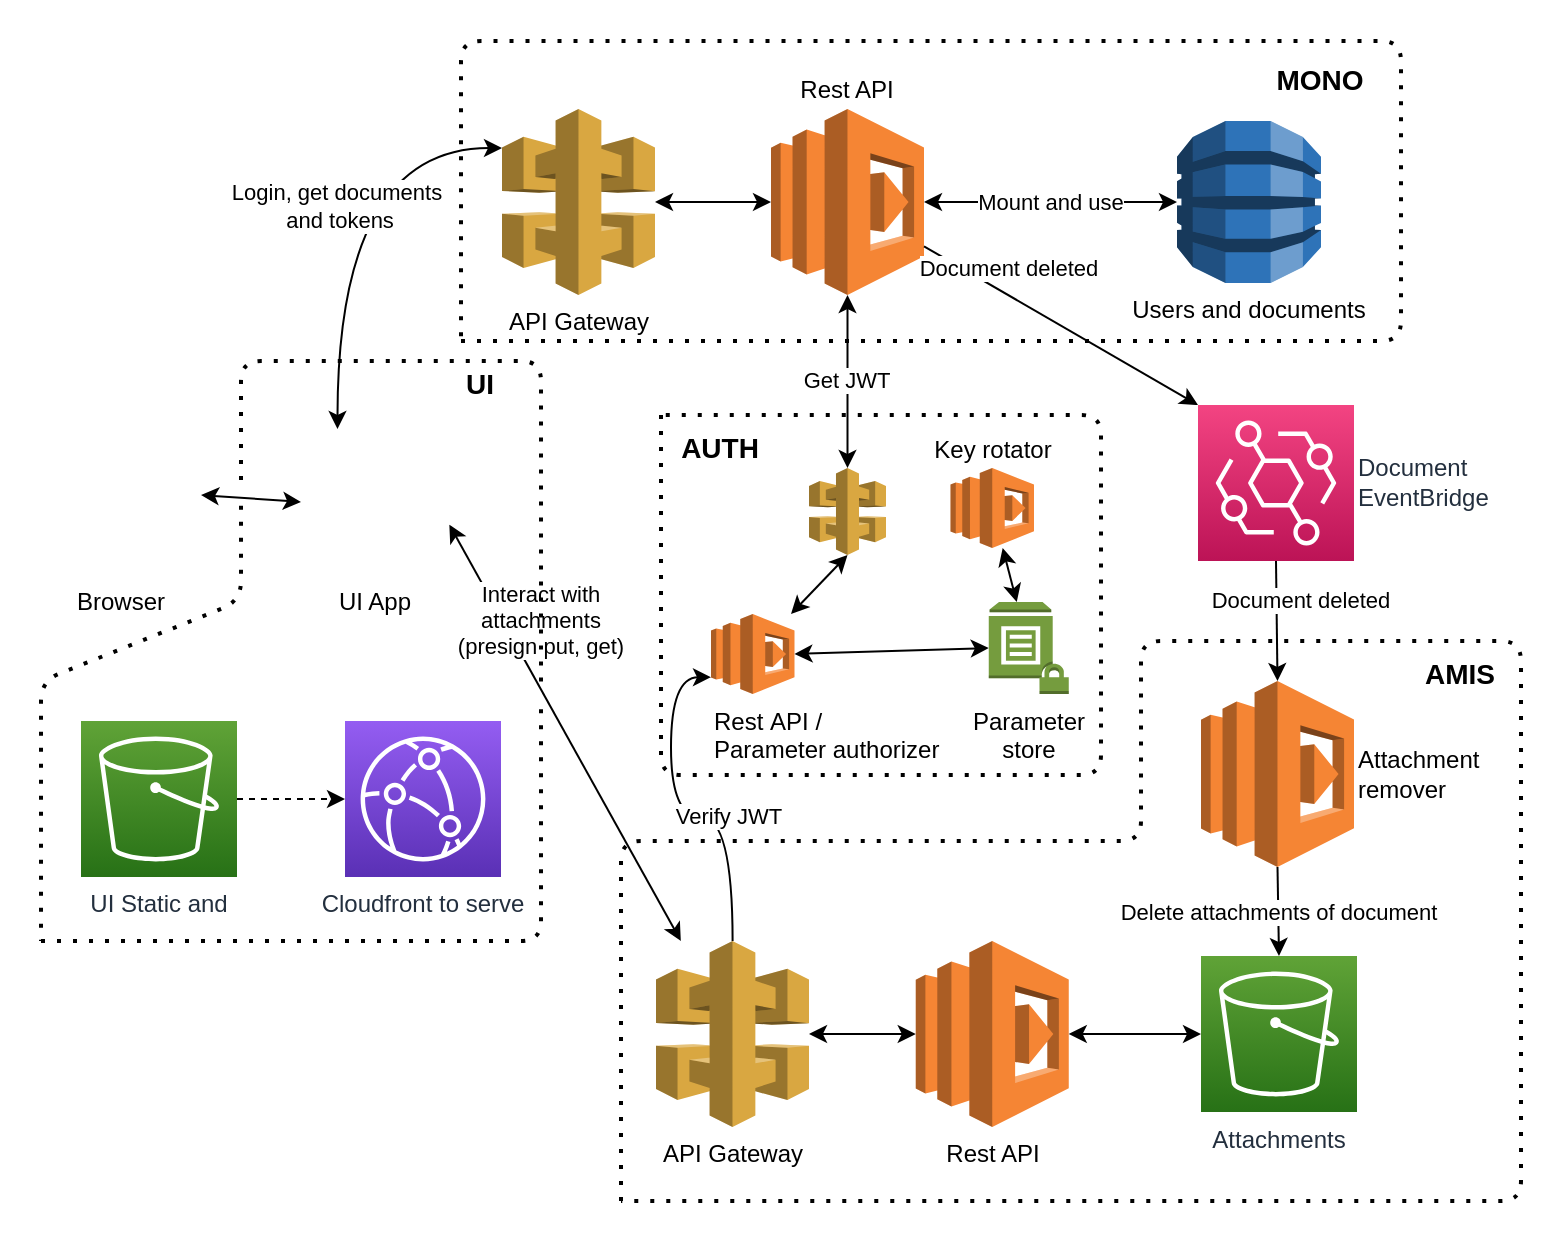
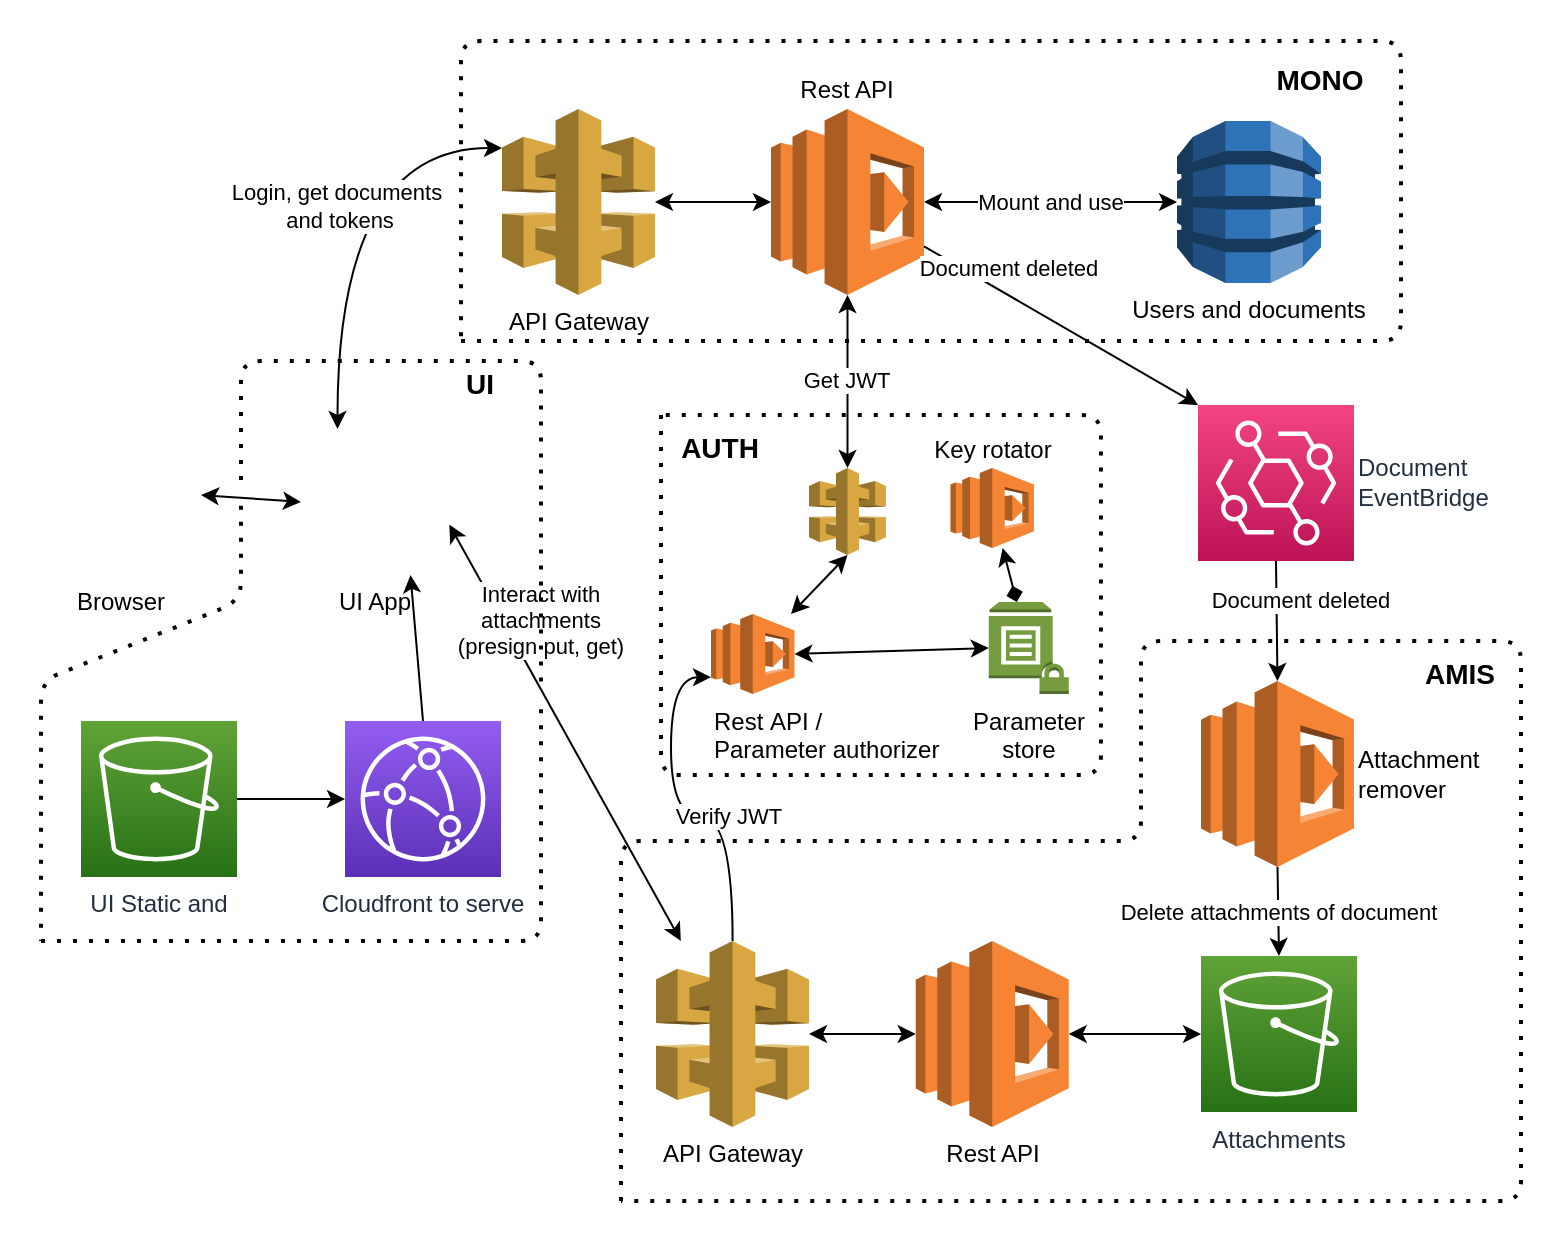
  <mxCell id="0" />
  <mxCell id="1" parent="0" />
  <mxCell id="2" value="Mount and use" style="edgeStyle=none;rounded=0;orthogonalLoop=1;jettySize=auto;html=1;startArrow=classic;startFill=1;exitX=1;exitY=0.5;exitDx=0;exitDy=0;exitPerimeter=0;entryX=0;entryY=0.5;entryDx=0;entryDy=0;entryPerimeter=0;" parent="1" source="4" target="9" edge="1"><mxGeometry relative="1" as="geometry"><mxPoint x="560" y="231.5" as="targetPoint" /></mxGeometry></mxCell>
  <mxCell id="3" value="Get JWT" style="rounded=0;orthogonalLoop=1;jettySize=auto;html=1;startArrow=classic;startFill=1;" parent="1" source="4" target="25" edge="1"><mxGeometry relative="1" as="geometry" /></mxCell>
  <mxCell id="4" value="Rest API" style="outlineConnect=0;dashed=0;verticalLabelPosition=top;verticalAlign=bottom;align=center;html=1;shape=mxgraph.aws3.lambda;fillColor=#F58534;gradientColor=none;labelPosition=center;" parent="1" vertex="1"><mxGeometry x="385" y="54" width="76.5" height="93" as="geometry" /></mxCell>
  <mxCell id="5" style="rounded=0;orthogonalLoop=1;jettySize=auto;html=1;entryX=0;entryY=0.5;entryDx=0;entryDy=0;entryPerimeter=0;startArrow=classic;startFill=1;" parent="1" source="7" target="4" edge="1"><mxGeometry relative="1" as="geometry" /></mxCell>
  <mxCell id="6" style="edgeStyle=none;rounded=0;orthogonalLoop=1;jettySize=auto;html=1;entryX=1;entryY=0.5;entryDx=0;entryDy=0;startArrow=classic;startFill=1;exitX=0;exitY=0.5;exitDx=0;exitDy=0;" parent="1" source="13" target="12" edge="1"><mxGeometry relative="1" as="geometry" /></mxCell>
  <mxCell id="7" value="API Gateway" style="outlineConnect=0;dashed=0;verticalLabelPosition=bottom;verticalAlign=top;align=center;html=1;shape=mxgraph.aws3.api_gateway;fillColor=#D9A741;gradientColor=none;" parent="1" vertex="1"><mxGeometry x="250.5" y="54" width="76.5" height="93" as="geometry" /></mxCell>
  <mxCell id="8" value="Attachments" style="points=[[0,0,0],[0.25,0,0],[0.5,0,0],[0.75,0,0],[1,0,0],[0,1,0],[0.25,1,0],[0.5,1,0],[0.75,1,0],[1,1,0],[0,0.25,0],[0,0.5,0],[0,0.75,0],[1,0.25,0],[1,0.5,0],[1,0.75,0]];outlineConnect=0;fontColor=#232F3E;gradientColor=#60A337;gradientDirection=north;fillColor=#277116;strokeColor=#ffffff;dashed=0;verticalLabelPosition=bottom;verticalAlign=top;align=center;html=1;fontSize=12;fontStyle=0;aspect=fixed;shape=mxgraph.aws4.resourceIcon;resIcon=mxgraph.aws4.s3;" parent="1" vertex="1"><mxGeometry x="600" y="477.5" width="78" height="78" as="geometry" /></mxCell>
  <mxCell id="9" value="Users and documents" style="outlineConnect=0;dashed=0;verticalLabelPosition=bottom;verticalAlign=top;align=center;html=1;shape=mxgraph.aws3.dynamo_db;fillColor=#2E73B8;gradientColor=none;" parent="1" vertex="1"><mxGeometry x="588" y="60" width="72" height="81" as="geometry" /></mxCell>
  <mxCell id="10" value="Cloudfront to serve" style="points=[[0,0,0],[0.25,0,0],[0.5,0,0],[0.75,0,0],[1,0,0],[0,1,0],[0.25,1,0],[0.5,1,0],[0.75,1,0],[1,1,0],[0,0.25,0],[0,0.5,0],[0,0.75,0],[1,0.25,0],[1,0.5,0],[1,0.75,0]];outlineConnect=0;fontColor=#232F3E;gradientColor=#945DF2;gradientDirection=north;fillColor=#5A30B5;strokeColor=#ffffff;dashed=0;verticalLabelPosition=bottom;verticalAlign=top;align=center;html=1;fontSize=12;fontStyle=0;aspect=fixed;shape=mxgraph.aws4.resourceIcon;resIcon=mxgraph.aws4.cloudfront;" parent="1" vertex="1"><mxGeometry x="172" y="360" width="78" height="78" as="geometry" /></mxCell>
  <mxCell id="11" value="UI Static and" style="points=[[0,0,0],[0.25,0,0],[0.5,0,0],[0.75,0,0],[1,0,0],[0,1,0],[0.25,1,0],[0.5,1,0],[0.75,1,0],[1,1,0],[0,0.25,0],[0,0.5,0],[0,0.75,0],[1,0.25,0],[1,0.5,0],[1,0.75,0]];outlineConnect=0;fontColor=#232F3E;gradientColor=#60A337;gradientDirection=north;fillColor=#277116;strokeColor=#ffffff;dashed=0;verticalLabelPosition=bottom;verticalAlign=top;align=center;html=1;fontSize=12;fontStyle=0;aspect=fixed;shape=mxgraph.aws4.resourceIcon;resIcon=mxgraph.aws4.s3;" parent="1" vertex="1"><mxGeometry x="40" y="360" width="78" height="78" as="geometry" /></mxCell>
  <mxCell id="12" value="Browser" style="shape=image;html=1;verticalAlign=top;verticalLabelPosition=bottom;labelBackgroundColor=#ffffff;imageAspect=0;aspect=fixed;image=https://cdn1.iconfinder.com/data/icons/all_google_icons_symbols_by_carlosjj-du/128/chromium.png;align=center;" parent="1" vertex="1"><mxGeometry x="20" y="207" width="80" height="80" as="geometry" /></mxCell>
  <mxCell id="13" value="UI App" style="shape=image;html=1;verticalAlign=top;verticalLabelPosition=bottom;labelBackgroundColor=#ffffff;imageAspect=0;aspect=fixed;image=https://cdn4.iconfinder.com/data/icons/logos-and-brands/512/367_Vuejs_logo-128.png;align=center;" parent="1" vertex="1"><mxGeometry x="150" y="214" width="73" height="73" as="geometry" /></mxCell>
  <mxCell id="14" value="Login, get documents&lt;br&gt;&amp;nbsp;and&amp;nbsp;tokens" style="rounded=0;orthogonalLoop=1;jettySize=auto;html=1;edgeStyle=orthogonalEdgeStyle;curved=1;exitX=0.25;exitY=0;exitDx=0;exitDy=0;entryX=0;entryY=0.21;entryDx=0;entryDy=0;entryPerimeter=0;startArrow=classic;startFill=1;" parent="1" source="13" target="7" edge="1"><mxGeometry relative="1" as="geometry"><mxPoint x="130" y="166.08" as="sourcePoint" /><mxPoint x="188.5" y="166.08" as="targetPoint" /></mxGeometry></mxCell>
- <mxCell id="16" style="rounded=0;orthogonalLoop=1;jettySize=auto;html=1;entryX=0;entryY=0.5;entryDx=0;entryDy=0;exitX=1;exitY=0.5;exitDx=0;exitDy=0;exitPerimeter=0;entryPerimeter=0;dashed=1;" parent="1" source="11" target="10" edge="1"><mxGeometry relative="1" as="geometry"><mxPoint x="221" y="370" as="sourcePoint" /><mxPoint x="194.75" y="293.5" as="targetPoint" /></mxGeometry></mxCell>
+ <mxCell id="15" style="rounded=0;orthogonalLoop=1;jettySize=auto;html=1;entryX=0.75;entryY=1;entryDx=0;entryDy=0;exitX=0.5;exitY=0;exitDx=0;exitDy=0;exitPerimeter=0;" parent="1" source="10" target="13" edge="1"><mxGeometry relative="1" as="geometry"><mxPoint x="250" y="310" as="sourcePoint" /><mxPoint x="308.5" y="310" as="targetPoint" /></mxGeometry></mxCell>
+ <mxCell id="16" style="rounded=0;orthogonalLoop=1;jettySize=auto;html=1;entryX=0;entryY=0.5;entryDx=0;entryDy=0;exitX=1;exitY=0.5;exitDx=0;exitDy=0;exitPerimeter=0;entryPerimeter=0;" parent="1" source="11" target="10" edge="1"><mxGeometry relative="1" as="geometry"><mxPoint x="221" y="370" as="sourcePoint" /><mxPoint x="194.75" y="293.5" as="targetPoint" /></mxGeometry></mxCell>
  <mxCell id="17" value="API Gateway" style="outlineConnect=0;dashed=0;verticalLabelPosition=bottom;verticalAlign=top;align=center;html=1;shape=mxgraph.aws3.api_gateway;fillColor=#D9A741;gradientColor=none;" parent="1" vertex="1"><mxGeometry x="327.5" y="470" width="76.5" height="93" as="geometry" /></mxCell>
  <mxCell id="18" value="Rest API" style="outlineConnect=0;dashed=0;verticalLabelPosition=bottom;verticalAlign=top;align=center;html=1;shape=mxgraph.aws3.lambda;fillColor=#F58534;gradientColor=none;labelPosition=center;" parent="1" vertex="1"><mxGeometry x="457.38" y="470" width="76.5" height="93" as="geometry" /></mxCell>
  <mxCell id="19" value="&lt;div&gt;&lt;span&gt;Rest&amp;nbsp;&lt;/span&gt;&lt;span&gt;API /&amp;nbsp;&lt;/span&gt;&lt;/div&gt;&lt;div&gt;&lt;span&gt;Parameter authorizer&lt;/span&gt;&lt;/div&gt;" style="outlineConnect=0;dashed=0;verticalLabelPosition=bottom;verticalAlign=top;align=left;html=1;shape=mxgraph.aws3.lambda;fillColor=#F58534;gradientColor=none;labelPosition=center;" parent="1" vertex="1"><mxGeometry x="355" y="306.5" width="41.75" height="40" as="geometry" /></mxCell>
  <mxCell id="20" value="Attachment&lt;br&gt;remover" style="outlineConnect=0;dashed=0;verticalLabelPosition=middle;verticalAlign=middle;align=left;html=1;shape=mxgraph.aws3.lambda;fillColor=#F58534;gradientColor=none;labelPosition=right;" parent="1" vertex="1"><mxGeometry x="600" y="340" width="76.5" height="93" as="geometry" /></mxCell>
  <mxCell id="21" value="Interact with &lt;br&gt;attachments&lt;br&gt;(presign put, get)" style="rounded=0;orthogonalLoop=1;jettySize=auto;html=1;startArrow=classic;startFill=1;exitX=1.016;exitY=0.655;exitDx=0;exitDy=0;exitPerimeter=0;" parent="1" source="13" target="17" edge="1"><mxGeometry x="-0.459" y="17" relative="1" as="geometry"><mxPoint x="433.25" y="223" as="sourcePoint" /><mxPoint x="433.25" y="270" as="targetPoint" /><mxPoint y="1" as="offset" /></mxGeometry></mxCell>
  <mxCell id="22" value="Verify JWT" style="rounded=0;orthogonalLoop=1;jettySize=auto;html=1;startArrow=classic;startFill=1;exitX=0;exitY=0.79;exitDx=0;exitDy=0;exitPerimeter=0;edgeStyle=orthogonalEdgeStyle;curved=1;endArrow=none;endFill=0;" parent="1" source="19" target="17" edge="1"><mxGeometry x="0.3" relative="1" as="geometry"><mxPoint x="214.168" y="268.315" as="sourcePoint" /><mxPoint x="321.518" y="410" as="targetPoint" /><mxPoint as="offset" /></mxGeometry></mxCell>
  <mxCell id="23" style="rounded=0;orthogonalLoop=1;jettySize=auto;html=1;entryX=0;entryY=0.5;entryDx=0;entryDy=0;entryPerimeter=0;startArrow=classic;startFill=1;" parent="1" source="17" target="18" edge="1"><mxGeometry relative="1" as="geometry"><mxPoint x="336.5" y="176.5" as="sourcePoint" /><mxPoint x="395" y="176.5" as="targetPoint" /></mxGeometry></mxCell>
  <mxCell id="24" style="rounded=0;orthogonalLoop=1;jettySize=auto;html=1;entryX=0;entryY=0.5;entryDx=0;entryDy=0;entryPerimeter=0;startArrow=classic;startFill=1;exitX=1;exitY=0.5;exitDx=0;exitDy=0;exitPerimeter=0;" parent="1" source="18" target="8" edge="1"><mxGeometry relative="1" as="geometry"><mxPoint x="540" y="462" as="sourcePoint" /><mxPoint x="610" y="473.97" as="targetPoint" /></mxGeometry></mxCell>
  <mxCell id="25" value="" style="outlineConnect=0;dashed=0;verticalLabelPosition=bottom;verticalAlign=top;align=center;html=1;shape=mxgraph.aws3.api_gateway;fillColor=#D9A741;gradientColor=none;" parent="1" vertex="1"><mxGeometry x="404" y="233.5" width="38.5" height="43.5" as="geometry" /></mxCell>
  <mxCell id="26" style="rounded=0;orthogonalLoop=1;jettySize=auto;html=1;startArrow=classic;startFill=1;exitX=0.5;exitY=1;exitDx=0;exitDy=0;exitPerimeter=0;" parent="1" source="25" target="19" edge="1"><mxGeometry relative="1" as="geometry"><mxPoint x="336.5" y="144.012" as="sourcePoint" /><mxPoint x="395" y="129.5" as="targetPoint" /></mxGeometry></mxCell>
  <mxCell id="27" value="Document deleted" style="rounded=0;orthogonalLoop=1;jettySize=auto;html=1;startArrow=classic;startFill=1;endArrow=none;endFill=0;exitX=0;exitY=0;exitDx=0;exitDy=0;exitPerimeter=0;" parent="1" target="4" edge="1" source="33"><mxGeometry x="0.462" y="-12" relative="1" as="geometry"><mxPoint x="580" y="210" as="sourcePoint" /><mxPoint x="510" y="207" as="targetPoint" /><mxPoint y="1" as="offset" /></mxGeometry></mxCell>
  <mxCell id="28" value="Document deleted" style="rounded=0;orthogonalLoop=1;jettySize=auto;html=1;startArrow=classic;startFill=1;endArrow=none;endFill=0;exitX=0.5;exitY=0;exitDx=0;exitDy=0;exitPerimeter=0;entryX=0.5;entryY=1;entryDx=0;entryDy=0;entryPerimeter=0;" parent="1" source="20" edge="1" target="33"><mxGeometry x="0.328" y="-12" relative="1" as="geometry"><mxPoint x="594.5" y="262.256" as="sourcePoint" /><mxPoint x="619" y="258" as="targetPoint" /><mxPoint as="offset" /></mxGeometry></mxCell>
  <mxCell id="29" value="Delete attachments of document" style="rounded=0;orthogonalLoop=1;jettySize=auto;html=1;startArrow=classic;startFill=1;endArrow=none;endFill=0;exitX=0.5;exitY=0;exitDx=0;exitDy=0;exitPerimeter=0;entryX=0.5;entryY=1;entryDx=0;entryDy=0;entryPerimeter=0;" parent="1" source="8" target="20" edge="1"><mxGeometry relative="1" as="geometry"><mxPoint x="629.75" y="310" as="sourcePoint" /><mxPoint x="629" y="268" as="targetPoint" /></mxGeometry></mxCell>
  <mxCell id="30" value="Key rotator" style="outlineConnect=0;dashed=0;verticalLabelPosition=top;verticalAlign=bottom;align=center;html=1;shape=mxgraph.aws3.lambda;fillColor=#F58534;gradientColor=none;labelPosition=center;" parent="1" vertex="1"><mxGeometry x="474.75" y="233.5" width="41.75" height="40" as="geometry" /></mxCell>
- <mxCell id="31" style="rounded=0;orthogonalLoop=1;jettySize=auto;html=1;startArrow=classic;startFill=1;" parent="1" source="30" target="42" edge="1"><mxGeometry relative="1" as="geometry"><mxPoint x="433.25" y="287" as="sourcePoint" /><mxPoint x="496.81" y="303.5" as="targetPoint" /></mxGeometry></mxCell>
+ <mxCell id="31" style="rounded=0;orthogonalLoop=1;jettySize=auto;html=1;startArrow=classic;startFill=1;endArrow=diamond;" parent="1" source="30" target="42" edge="1"><mxGeometry relative="1" as="geometry"><mxPoint x="433.25" y="287" as="sourcePoint" /><mxPoint x="496.81" y="303.5" as="targetPoint" /></mxGeometry></mxCell>
  <mxCell id="32" style="rounded=0;orthogonalLoop=1;jettySize=auto;html=1;startArrow=classic;startFill=1;exitX=1;exitY=0.5;exitDx=0;exitDy=0;exitPerimeter=0;entryX=0;entryY=0.5;entryDx=0;entryDy=0;entryPerimeter=0;" parent="1" source="19" target="42" edge="1"><mxGeometry relative="1" as="geometry"><mxPoint x="505.627" y="283.5" as="sourcePoint" /><mxPoint x="477.12" y="321.5" as="targetPoint" /></mxGeometry></mxCell>
  <mxCell id="33" value="Document&lt;br&gt;EventBridge" style="points=[[0,0,0],[0.25,0,0],[0.5,0,0],[0.75,0,0],[1,0,0],[0,1,0],[0.25,1,0],[0.5,1,0],[0.75,1,0],[1,1,0],[0,0.25,0],[0,0.5,0],[0,0.75,0],[1,0.25,0],[1,0.5,0],[1,0.75,0]];outlineConnect=0;fontColor=#232F3E;gradientColor=#F34482;gradientDirection=north;fillColor=#BC1356;strokeColor=#ffffff;dashed=0;verticalLabelPosition=middle;verticalAlign=middle;align=left;html=1;fontSize=12;fontStyle=0;aspect=fixed;shape=mxgraph.aws4.resourceIcon;resIcon=mxgraph.aws4.eventbridge;labelPosition=right;" parent="1" vertex="1"><mxGeometry x="598.5" y="202" width="78" height="78" as="geometry" /></mxCell>
  <mxCell id="34" value="" style="endArrow=none;dashed=1;html=1;dashPattern=1 3;strokeWidth=2;" parent="1" edge="1"><mxGeometry width="50" height="50" relative="1" as="geometry"><mxPoint x="310" y="600" as="sourcePoint" /><mxPoint x="310" y="600" as="targetPoint" /><Array as="points"><mxPoint x="310" y="420" /><mxPoint x="570" y="420" /><mxPoint x="570" y="320" /><mxPoint x="760" y="320" /><mxPoint x="760" y="600" /></Array></mxGeometry></mxCell>
  <mxCell id="35" value="" style="endArrow=none;dashed=1;html=1;dashPattern=1 3;strokeWidth=2;rounded=1;jumpStyle=gap;" parent="1" edge="1"><mxGeometry width="50" height="50" relative="1" as="geometry"><mxPoint x="20" y="470" as="sourcePoint" /><mxPoint x="20" y="470" as="targetPoint" /><Array as="points"><mxPoint x="270" y="470" /><mxPoint x="270" y="270" /><mxPoint x="270" y="180" /><mxPoint x="210" y="180" /><mxPoint x="120" y="180" /><mxPoint x="120" y="300" /><mxPoint x="20" y="340" /></Array></mxGeometry></mxCell>
  <mxCell id="36" value="&lt;b&gt;&lt;font style=&quot;font-size: 14px&quot;&gt;UI&lt;/font&gt;&lt;/b&gt;" style="text;html=1;strokeColor=none;fillColor=none;align=center;verticalAlign=middle;whiteSpace=wrap;rounded=0;" parent="1" vertex="1"><mxGeometry x="220" y="182" width="40" height="20" as="geometry" /></mxCell>
  <mxCell id="37" value="" style="endArrow=none;dashed=1;html=1;dashPattern=1 3;strokeWidth=2;" edge="1" parent="1"><mxGeometry width="50" height="50" relative="1" as="geometry"><mxPoint x="230" y="170" as="sourcePoint" /><mxPoint x="230" y="170" as="targetPoint" /><Array as="points"><mxPoint x="700" y="170" /><mxPoint x="700" y="20" /><mxPoint x="230" y="20" /></Array></mxGeometry></mxCell>
  <mxCell id="38" value="&lt;b&gt;&lt;font style=&quot;font-size: 14px&quot;&gt;AMIS&lt;/font&gt;&lt;/b&gt;" style="text;html=1;strokeColor=none;fillColor=none;align=center;verticalAlign=middle;whiteSpace=wrap;rounded=0;" vertex="1" parent="1"><mxGeometry x="710" y="326.5" width="40" height="20" as="geometry" /></mxCell>
  <mxCell id="39" value="&lt;b&gt;&lt;font style=&quot;font-size: 14px&quot;&gt;MONO&lt;/font&gt;&lt;/b&gt;" style="text;html=1;strokeColor=none;fillColor=none;align=center;verticalAlign=middle;whiteSpace=wrap;rounded=0;" vertex="1" parent="1"><mxGeometry x="640" y="30" width="40" height="20" as="geometry" /></mxCell>
  <mxCell id="40" value="" style="endArrow=none;dashed=1;html=1;dashPattern=1 3;strokeWidth=2;" edge="1" parent="1"><mxGeometry width="50" height="50" relative="1" as="geometry"><mxPoint x="330" y="207" as="sourcePoint" /><mxPoint x="330" y="207" as="targetPoint" /><Array as="points"><mxPoint x="330" y="387" /><mxPoint x="550" y="387" /><mxPoint x="550" y="207" /></Array></mxGeometry></mxCell>
  <mxCell id="41" value="&lt;b&gt;&lt;font style=&quot;font-size: 14px&quot;&gt;AUTH&lt;/font&gt;&lt;/b&gt;" style="text;html=1;strokeColor=none;fillColor=none;align=center;verticalAlign=middle;whiteSpace=wrap;rounded=0;" vertex="1" parent="1"><mxGeometry x="340" y="213.5" width="40" height="20" as="geometry" /></mxCell>
  <mxCell id="42" value="Parameter&lt;br&gt;store" style="outlineConnect=0;dashed=0;verticalLabelPosition=bottom;verticalAlign=top;align=center;html=1;shape=mxgraph.aws3.parameter_store;fillColor=#759C3E;gradientColor=none;" vertex="1" parent="1"><mxGeometry x="493.88" y="300.5" width="40" height="46" as="geometry" /></mxCell>
